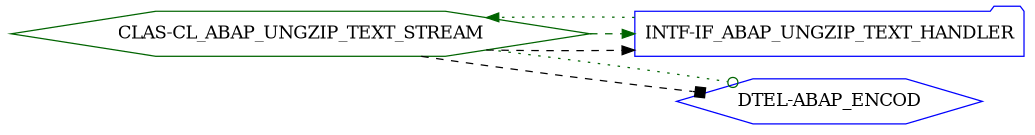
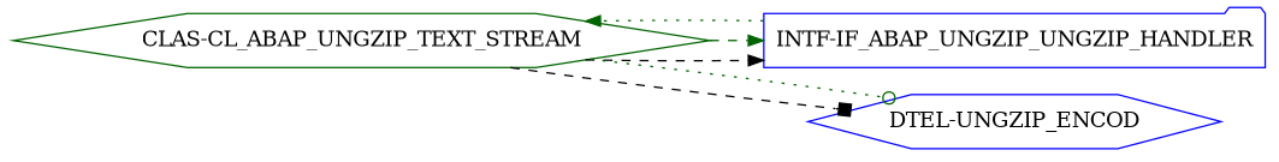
  digraph {
    rankdir=LR
    node [color=blue shape=hexagon]
    edge [arrowhead=normal color=darkgreen style=dashed]
    "CLAS-CL_ABAP_UNGZIP_TEXT_STREAM" [color=darkgreen]
-   "INTF-IF_ABAP_UNGZIP_TEXT_HANDLER" [shape=folder]
-   "DTEL-ABAP_ENCOD"
+   "INTF-IF_ABAP_UNGZIP_TEXT_HANDLER" [shape=folder label="INTF-IF_ABAP_UNGZIP_UNGZIP_HANDLER"]
+   "DTEL-ABAP_ENCOD" [label="DTEL-UNGZIP_ENCOD"]
    "CLAS-CL_ABAP_UNGZIP_TEXT_STREAM" -> "INTF-IF_ABAP_UNGZIP_TEXT_HANDLER" [color=black]
    "CLAS-CL_ABAP_UNGZIP_TEXT_STREAM" -> "INTF-IF_ABAP_UNGZIP_TEXT_HANDLER"
    "CLAS-CL_ABAP_UNGZIP_TEXT_STREAM" -> "DTEL-ABAP_ENCOD" [arrowhead=box color=black]
    "CLAS-CL_ABAP_UNGZIP_TEXT_STREAM" -> "DTEL-ABAP_ENCOD" [arrowhead=odot style=dotted]
    "INTF-IF_ABAP_UNGZIP_TEXT_HANDLER" -> "CLAS-CL_ABAP_UNGZIP_TEXT_STREAM" [style=dotted]
  }
